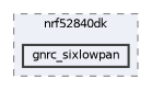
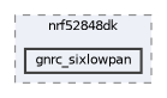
  digraph {
    compound=true
    n1 [color=grey25 fillcolor="#edf0f7" fontname=Helvetica fontsize=10 height=0.2 label=gnrc_sixlowpan shape=box style="filled,bold" width=0.4]
    subgraph cluster_1 {
      bgcolor="#edf0f7"
      fontname=Helvetica
      fontsize=10
-     label=nrf52840dk
+     label=nrf52848dk
      pencolor=grey50
      style="filled,dashed"
      n1
    }
  }
